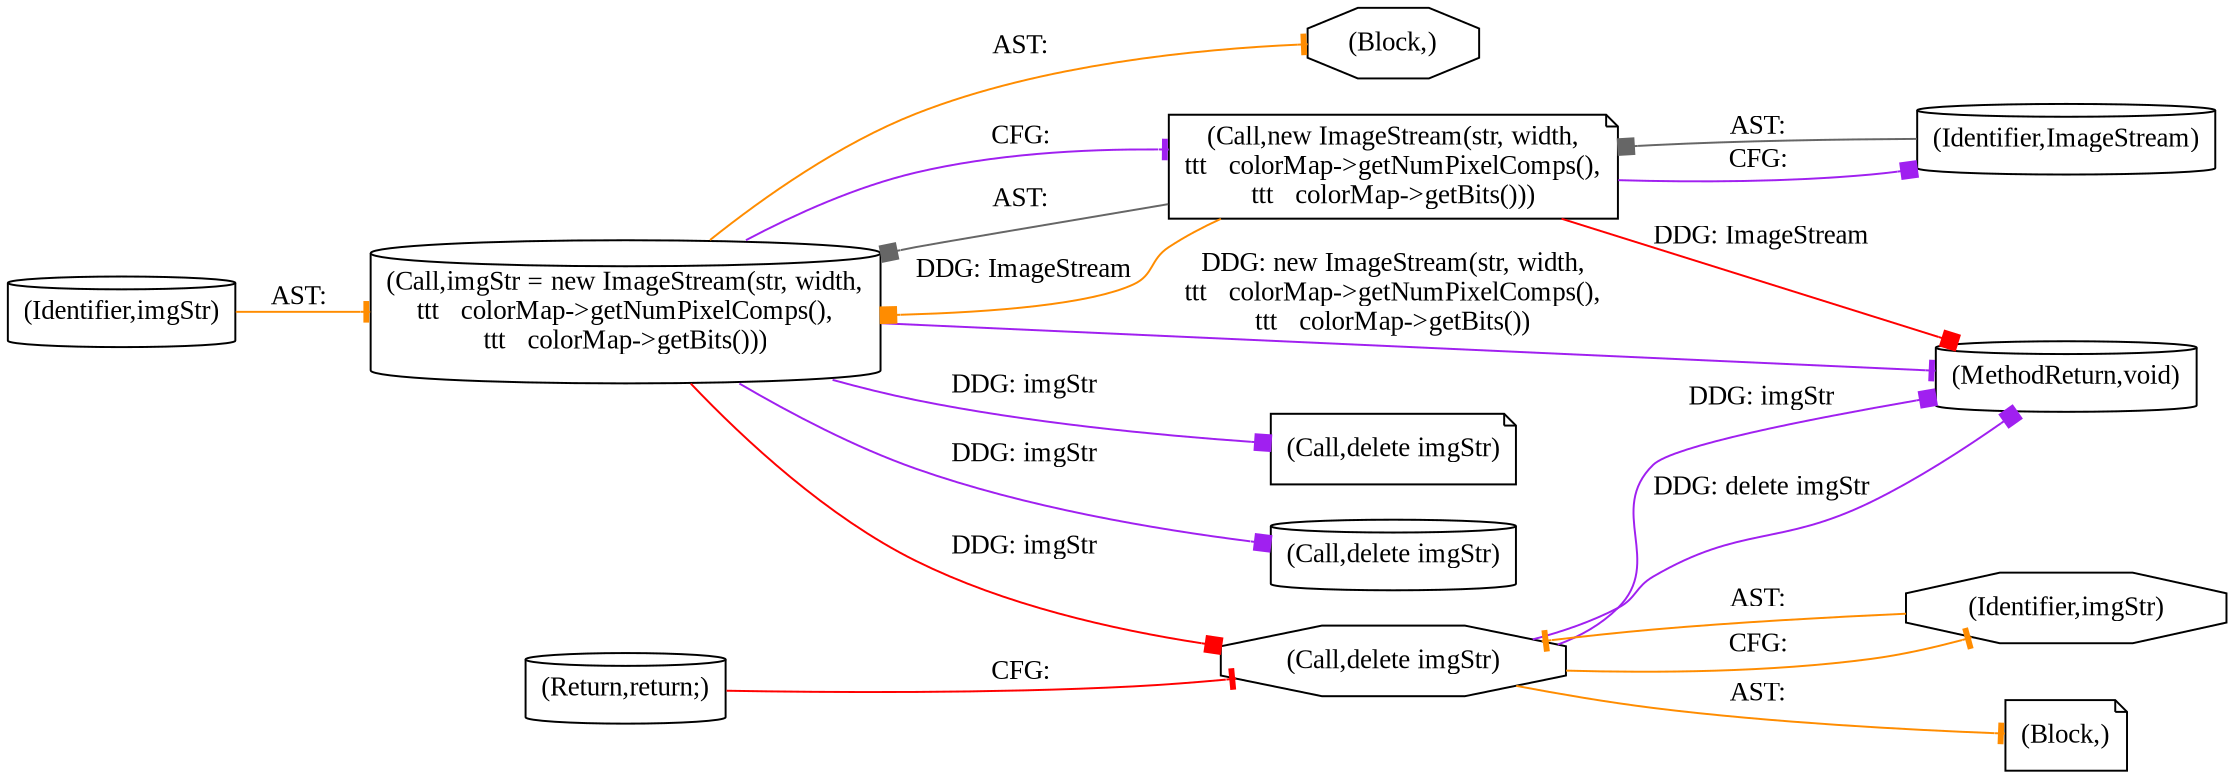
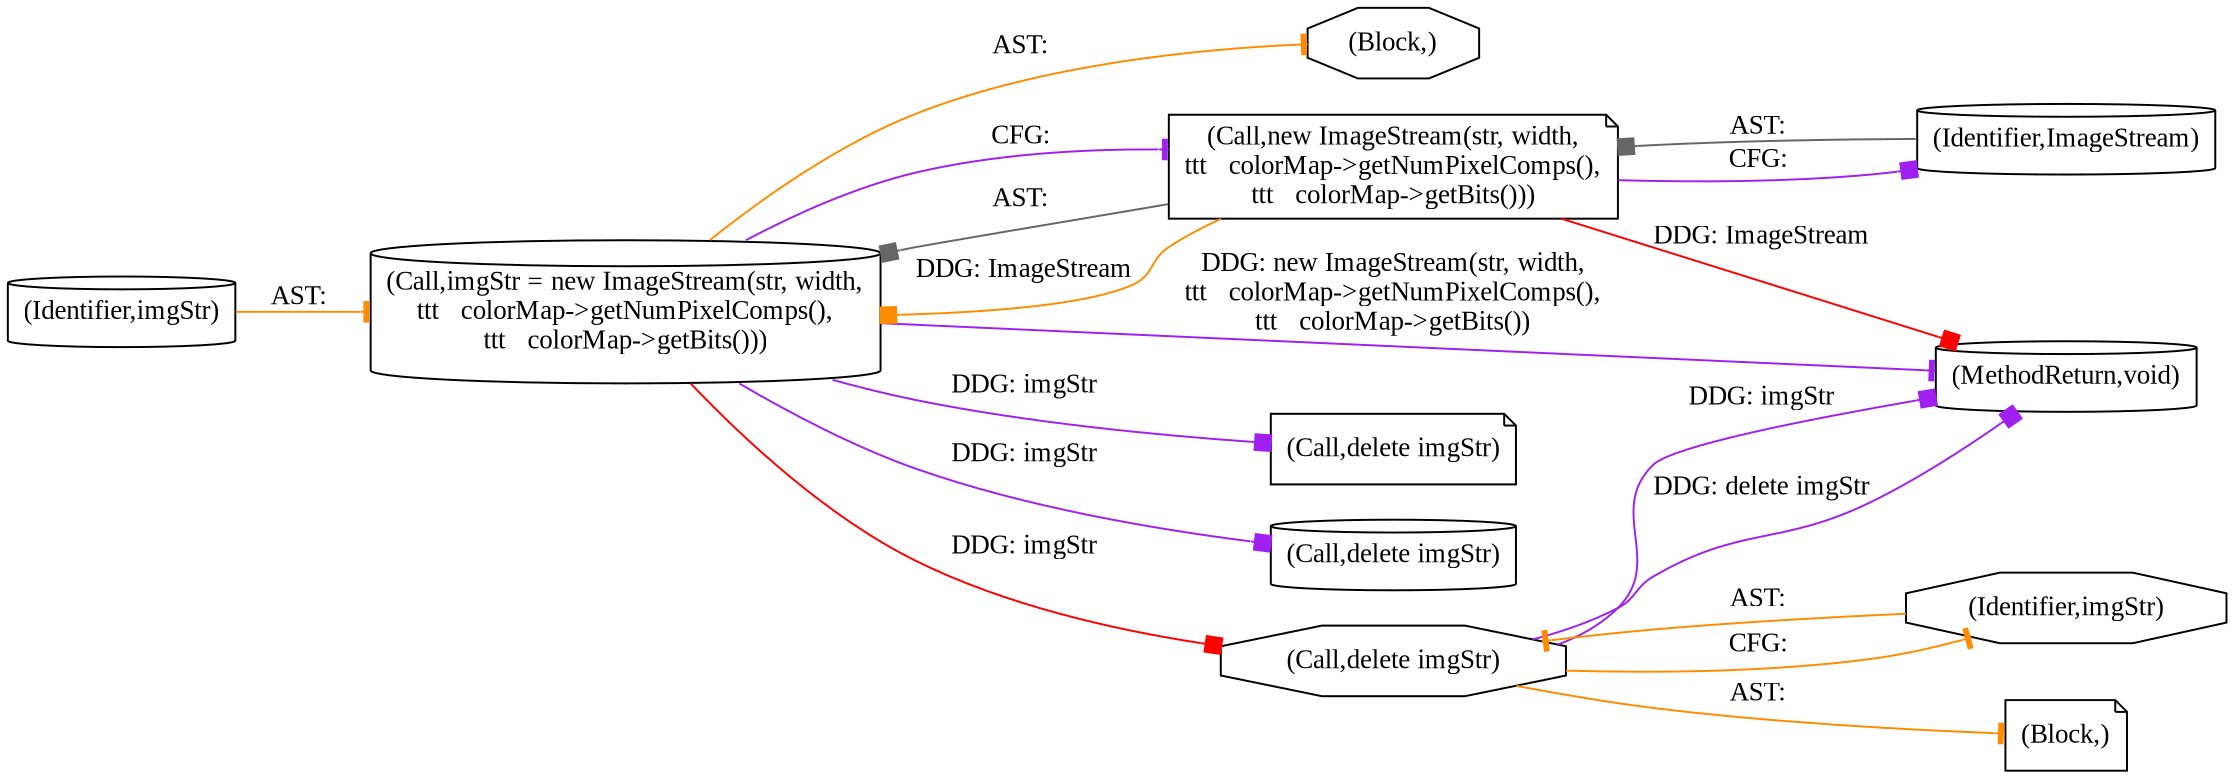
  digraph {
    fontname="Liberation Serif"
    rankdir=LR
    node [fontname="Liberation Serif" shape=cylinder]
    edge [arrowhead=box color=purple fontname="Liberation Serif"]
    n1 [label="(Call,delete imgStr)" shape=octagon]
    n2 [label="(Identifier,imgStr)" shape=octagon]
    n3 [label="(Block,)" shape=note]
    n4 [label="(MethodReturn,void)"]
    n5 [label="(Call,imgStr = new ImageStream(str, width,\n\t\t\t   colorMap->getNumPixelComps(),\n\t\t\t   colorMap->getBits()))"]
    n6 [label="(Call,new ImageStream(str, width,\n\t\t\t   colorMap->getNumPixelComps(),\n\t\t\t   colorMap->getBits()))" shape=note]
    n7 [label="(Call,delete imgStr)" shape=note]
    n8 [label="(Call,delete imgStr)"]
    n9 [label="(Block,)" shape=octagon]
    n10 [label="(Identifier,ImageStream)"]
-   n11 [label="(Return,return;)"]
    n12 [label="(Identifier,imgStr)"]
    n1 -> n2 [arrowhead=tee color=darkorange label="CFG: "]
    n1 -> n3 [arrowhead=tee color=darkorange label="AST: "]
    n1 -> n4 [label="DDG: imgStr"]
    n1 -> n4 [label="DDG: delete imgStr"]
    n2 -> n1 [arrowhead=tee color=darkorange label="AST: "]
    n5 -> n1 [color=red label="DDG: imgStr"]
    n5 -> n4 [arrowhead=tee label="DDG: new ImageStream(str, width,\n\t\t\t   colorMap->getNumPixelComps(),\n\t\t\t   colorMap->getBits())"]
    n5 -> n6 [arrowhead=tee label="CFG: "]
    n5 -> n7 [label="DDG: imgStr"]
    n5 -> n8 [label="DDG: imgStr"]
    n5 -> n9 [arrowhead=tee color=darkorange label="AST: "]
    n6 -> n4 [color=red label="DDG: ImageStream"]
    n6 -> n5 [color=gray40 label="AST: "]
    n6 -> n5 [color=darkorange label="DDG: ImageStream"]
    n6 -> n10 [label="CFG: "]
    n10 -> n6 [color=gray40 label="AST: "]
-   n11 -> n1 [arrowhead=tee color=red label="CFG: "]
    n12 -> n5 [arrowhead=tee color=darkorange label="AST: "]
  }
